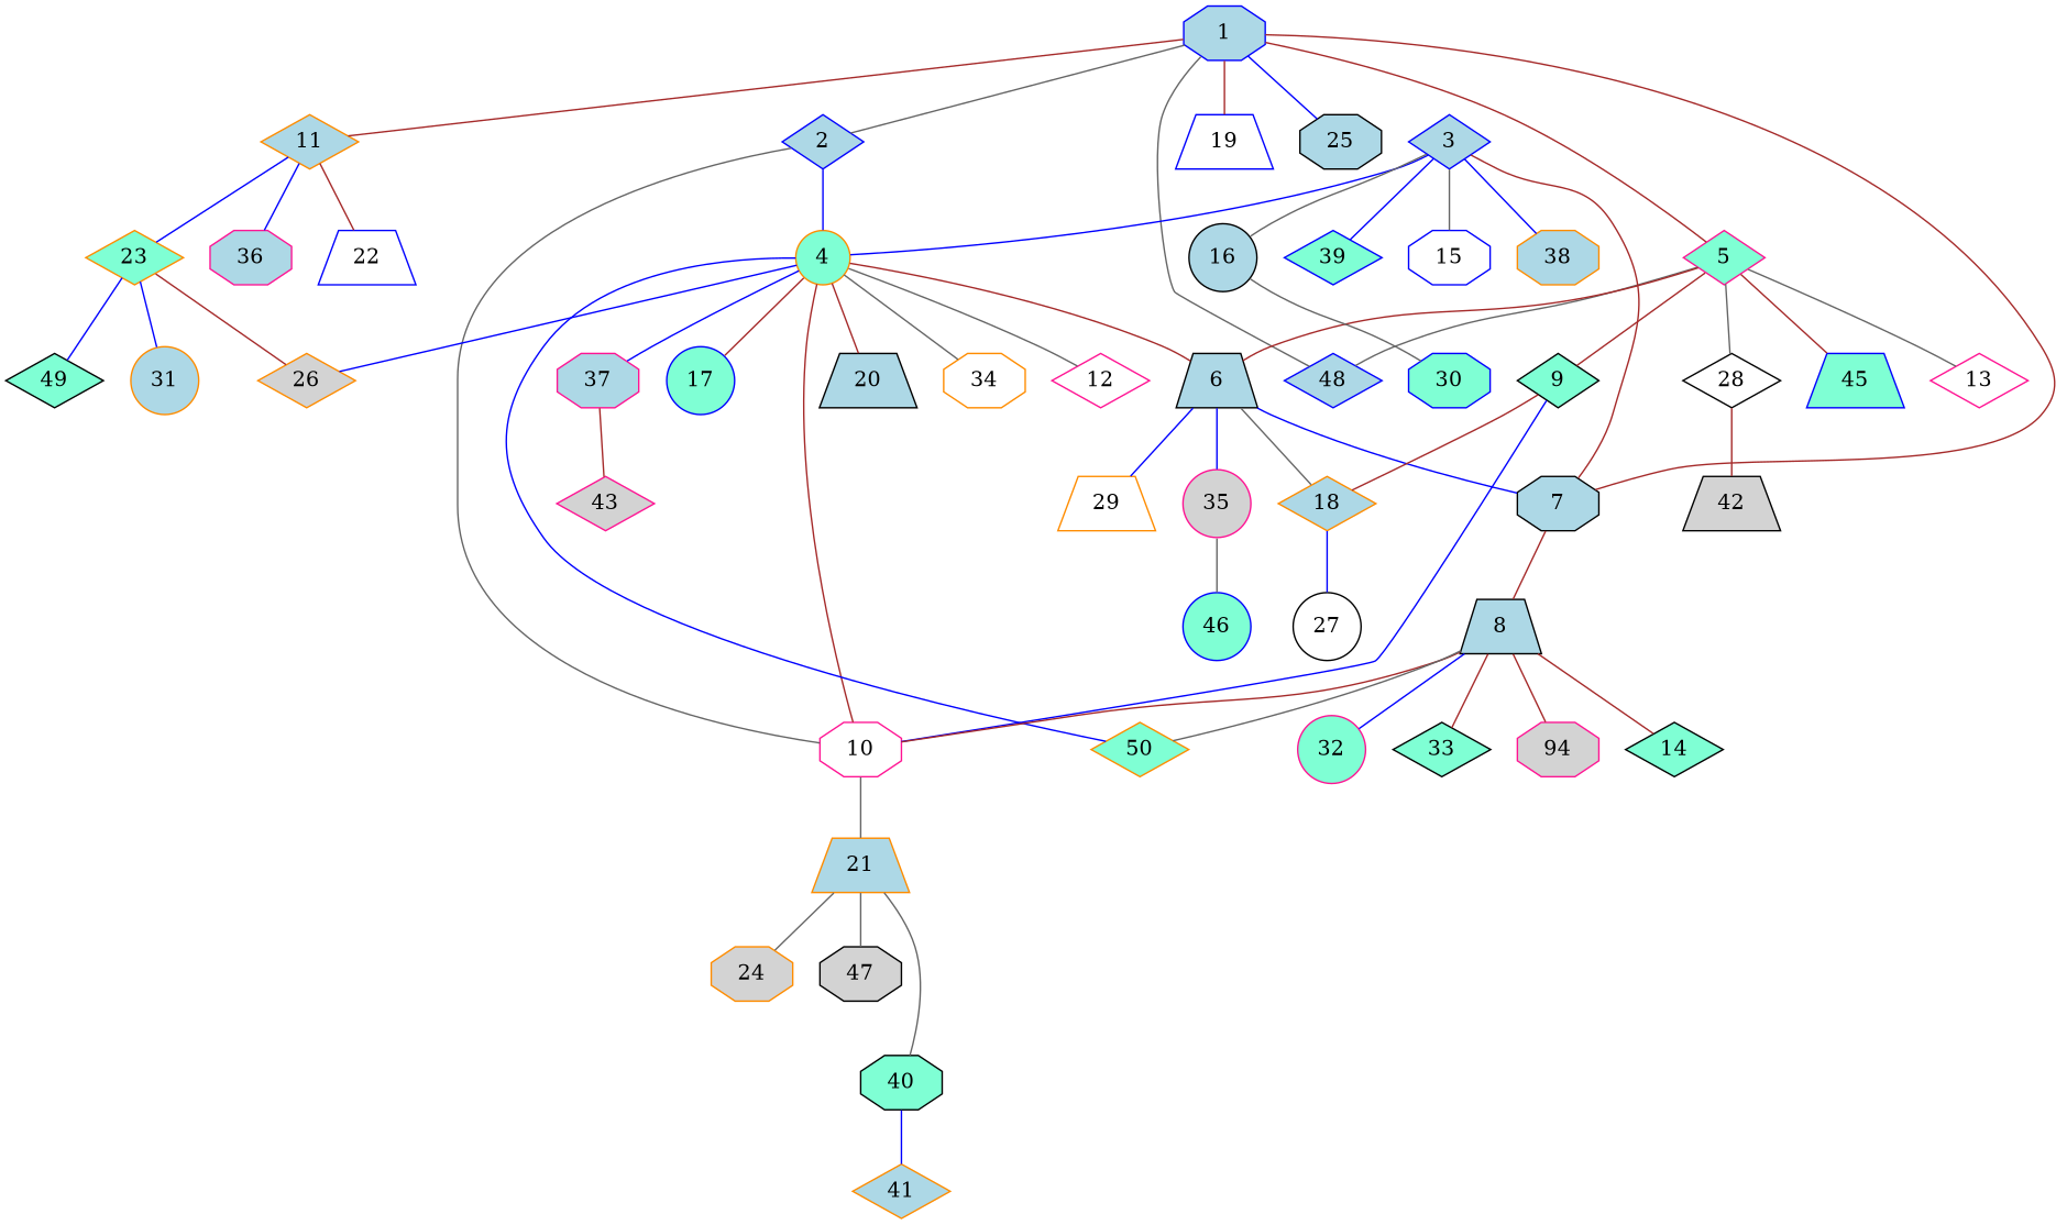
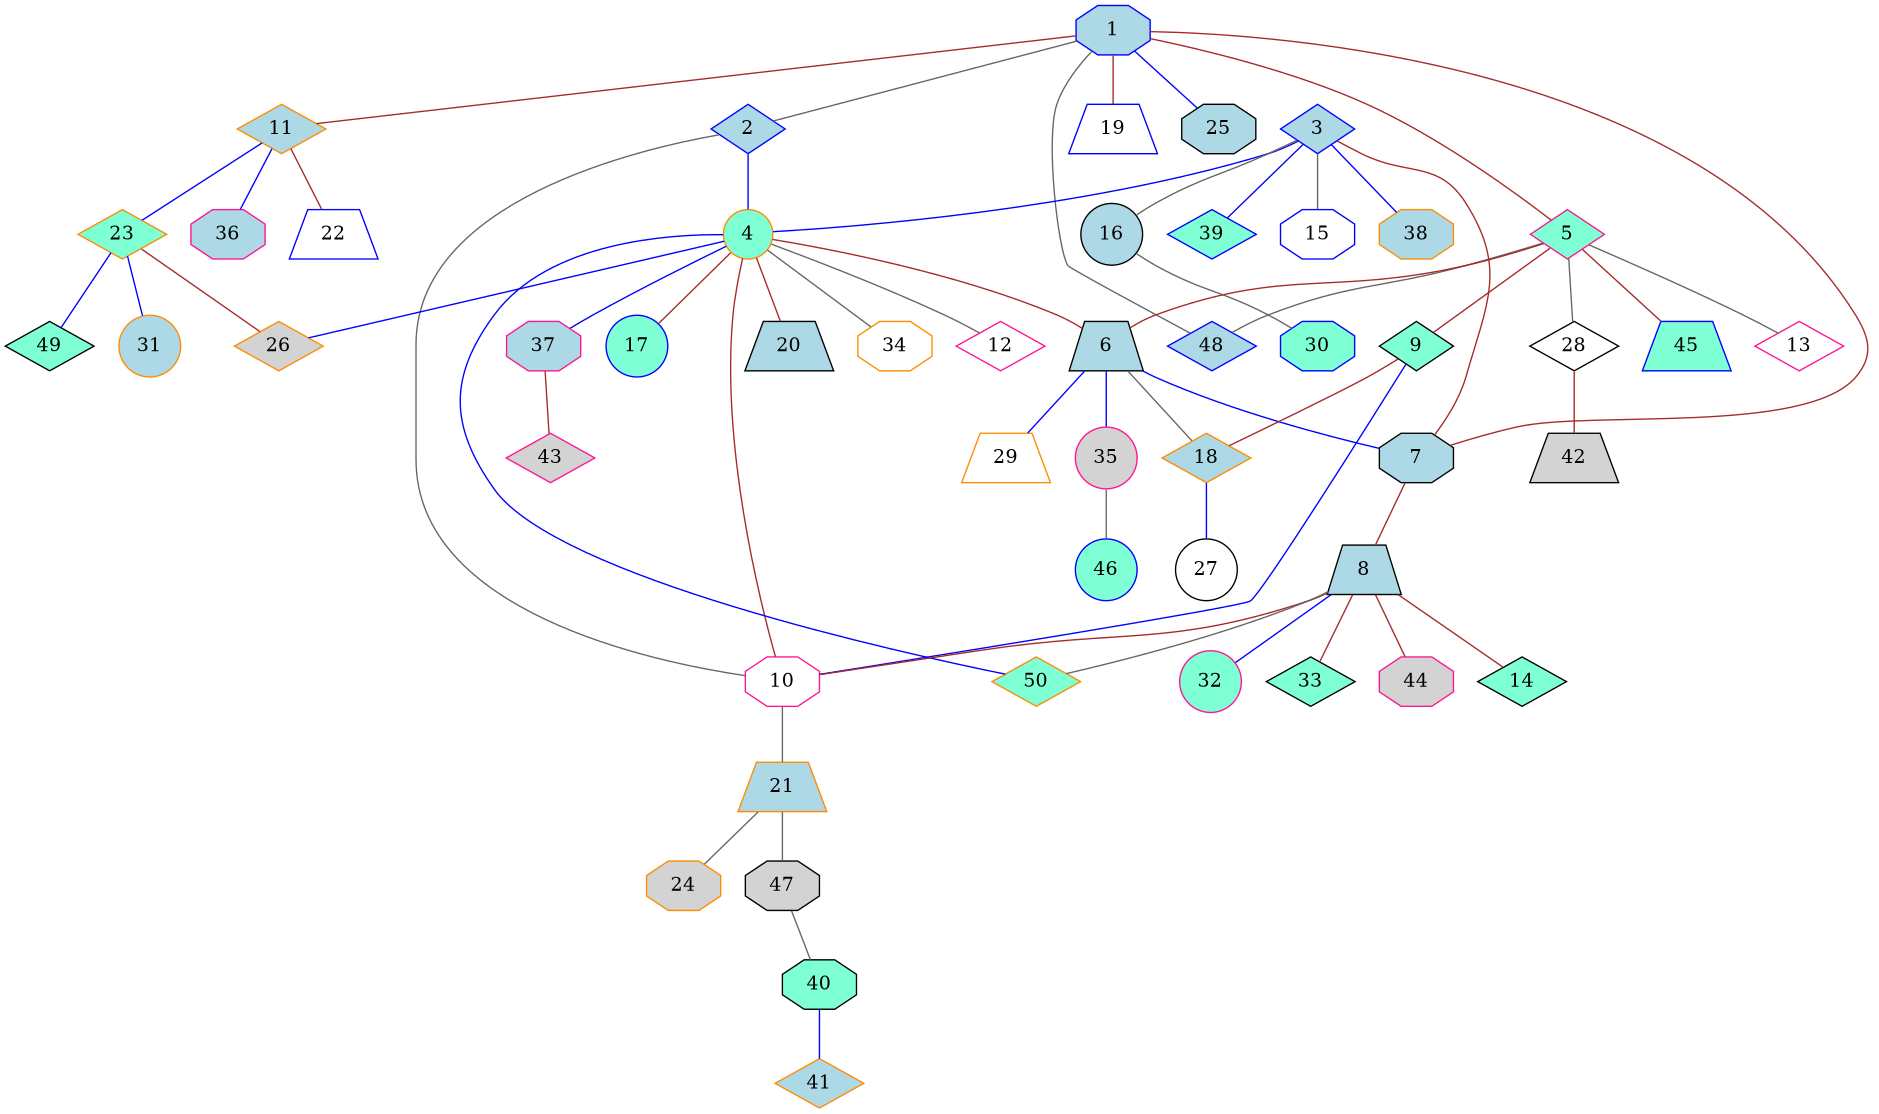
  graph {
    node [color=black fillcolor=lightblue shape=diamond style=filled]
    edge [color=brown]
    1 [color=blue shape=octagon]
    2 [color=blue]
    5 [color=deeppink fillcolor=aquamarine]
    7 [shape=octagon]
    11 [color=darkorange]
    19 [color=blue fillcolor=white shape=trapezium]
    25 [shape=octagon]
    48 [color=blue]
    4 [color=darkorange fillcolor=aquamarine shape=circle]
    10 [color=deeppink fillcolor=white shape=octagon]
    6 [shape=trapezium]
    9 [fillcolor=aquamarine]
    13 [color=deeppink fillcolor=white]
    28 [fillcolor=white]
    45 [color=blue fillcolor=aquamarine shape=trapezium]
    8 [shape=trapezium]
    22 [color=blue fillcolor=white shape=trapezium]
    23 [color=darkorange fillcolor=aquamarine]
    36 [color=deeppink shape=octagon]
    12 [color=deeppink fillcolor=white]
    17 [color=blue fillcolor=aquamarine shape=circle]
    20 [shape=trapezium]
    26 [color=darkorange fillcolor=lightgrey]
    34 [color=darkorange fillcolor=white shape=octagon]
    37 [color=deeppink shape=octagon]
    50 [color=darkorange fillcolor=aquamarine]
    21 [color=darkorange shape=trapezium]
    3 [color=blue]
    15 [color=blue fillcolor=white shape=octagon]
    16 [shape=circle]
    38 [color=darkorange shape=octagon]
    39 [color=blue fillcolor=aquamarine]
    30 [color=blue fillcolor=aquamarine shape=octagon]
    18 [color=darkorange]
    29 [color=darkorange fillcolor=white shape=trapezium]
    35 [color=deeppink fillcolor=lightgrey shape=circle]
    43 [color=deeppink fillcolor=lightgrey]
    42 [fillcolor=lightgrey shape=trapezium]
    27 [fillcolor=white shape=circle]
    46 [color=blue fillcolor=aquamarine shape=circle]
    14 [fillcolor=aquamarine]
    32 [color=deeppink fillcolor=aquamarine shape=circle]
    33 [fillcolor=aquamarine]
-   44 [color=deeppink fillcolor=lightgrey shape=octagon label=94]
+   44 [color=deeppink fillcolor=lightgrey shape=octagon]
    24 [color=darkorange fillcolor=lightgrey shape=octagon]
    40 [fillcolor=aquamarine shape=octagon]
    47 [fillcolor=lightgrey shape=octagon]
    31 [color=darkorange shape=circle]
    49 [fillcolor=aquamarine]
    41 [color=darkorange]
    1 -- 2 [color=gray40]
    1 -- 5
    1 -- 7
    1 -- 11
    1 -- 19
    1 -- 25 [color=blue]
    1 -- 48 [color=gray40]
    2 -- 4 [color=blue]
    2 -- 10 [color=gray40]
    5 -- 48 [color=gray40]
    5 -- 6
    5 -- 9
    5 -- 13 [color=gray40]
    5 -- 28 [color=gray40]
    5 -- 45
    7 -- 8
    11 -- 22
    11 -- 23 [color=blue]
    11 -- 36 [color=blue]
    4 -- 10
    4 -- 6
    4 -- 12 [color=gray40]
    4 -- 17
    4 -- 20
    4 -- 26 [color=blue]
    4 -- 34 [color=gray40]
    4 -- 37 [color=blue]
    4 -- 50 [color=blue]
    10 -- 21 [color=gray40]
    6 -- 7 [color=blue]
    6 -- 18 [color=gray40]
    6 -- 29 [color=blue]
    6 -- 35 [color=blue]
    9 -- 10 [color=blue]
    9 -- 18
    28 -- 42
    8 -- 10
    8 -- 50 [color=gray40]
    8 -- 14
    8 -- 32 [color=blue]
    8 -- 33
    8 -- 44
    23 -- 26
    23 -- 31 [color=blue]
    23 -- 49 [color=blue]
    37 -- 43
    21 -- 24 [color=gray40]
-   21 -- 40 [color=gray40]
+   47 -- 40 [color=gray40]
    21 -- 47 [color=gray40]
    3 -- 7
    3 -- 4 [color=blue]
    3 -- 15 [color=gray40]
    3 -- 16 [color=gray40]
    3 -- 38 [color=blue]
    3 -- 39 [color=blue]
    16 -- 30 [color=gray40]
    18 -- 27 [color=blue]
    35 -- 46 [color=gray40]
    40 -- 41 [color=blue]
  }
